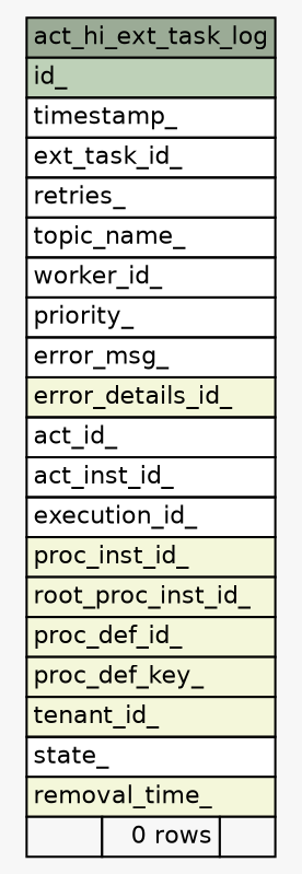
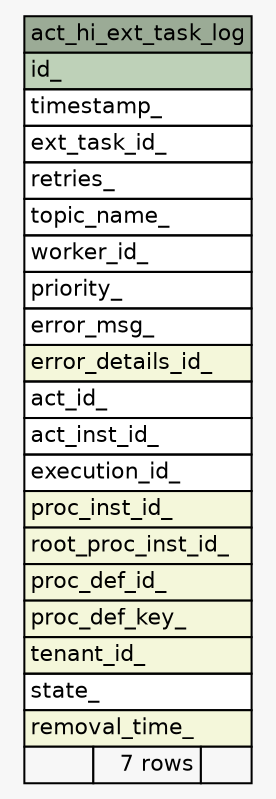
  digraph {
    bgcolor="#f7f7f7"
    fontname=Helvetica
    fontsize=11
    nodesep=0.18
    rankdir=RL
    ranksep=0.46
-   n1 [fontname=Helvetica fontsize=11 label=<     <TABLE BORDER="0" CELLBORDER="1" CELLSPACING="0" BGCOLOR="#ffffff">       <TR><TD COLSPAN="3" BGCOLOR="#9bab96" ALIGN="CENTER">act_hi_ext_task_log</TD></TR>       <TR><TD PORT="id_" COLSPAN="3" BGCOLOR="#bed1b8" ALIGN="LEFT">id_</TD></TR>       <TR><TD PORT="timestamp_" COLSPAN="3" ALIGN="LEFT">timestamp_</TD></TR>       <TR><TD PORT="ext_task_id_" COLSPAN="3" ALIGN="LEFT">ext_task_id_</TD></TR>       <TR><TD PORT="retries_" COLSPAN="3" ALIGN="LEFT">retries_</TD></TR>       <TR><TD PORT="topic_name_" COLSPAN="3" ALIGN="LEFT">topic_name_</TD></TR>       <TR><TD PORT="worker_id_" COLSPAN="3" ALIGN="LEFT">worker_id_</TD></TR>       <TR><TD PORT="priority_" COLSPAN="3" ALIGN="LEFT">priority_</TD></TR>       <TR><TD PORT="error_msg_" COLSPAN="3" ALIGN="LEFT">error_msg_</TD></TR>       <TR><TD PORT="error_details_id_" COLSPAN="3" BGCOLOR="#f4f7da" ALIGN="LEFT">error_details_id_</TD></TR>       <TR><TD PORT="act_id_" COLSPAN="3" ALIGN="LEFT">act_id_</TD></TR>       <TR><TD PORT="act_inst_id_" COLSPAN="3" ALIGN="LEFT">act_inst_id_</TD></TR>       <TR><TD PORT="execution_id_" COLSPAN="3" ALIGN="LEFT">execution_id_</TD></TR>       <TR><TD PORT="proc_inst_id_" COLSPAN="3" BGCOLOR="#f4f7da" ALIGN="LEFT">proc_inst_id_</TD></TR>       <TR><TD PORT="root_proc_inst_id_" COLSPAN="3" BGCOLOR="#f4f7da" ALIGN="LEFT">root_proc_inst_id_</TD></TR>       <TR><TD PORT="proc_def_id_" COLSPAN="3" BGCOLOR="#f4f7da" ALIGN="LEFT">proc_def_id_</TD></TR>       <TR><TD PORT="proc_def_key_" COLSPAN="3" BGCOLOR="#f4f7da" ALIGN="LEFT">proc_def_key_</TD></TR>       <TR><TD PORT="tenant_id_" COLSPAN="3" BGCOLOR="#f4f7da" ALIGN="LEFT">tenant_id_</TD></TR>       <TR><TD PORT="state_" COLSPAN="3" ALIGN="LEFT">state_</TD></TR>       <TR><TD PORT="removal_time_" COLSPAN="3" BGCOLOR="#f4f7da" ALIGN="LEFT">removal_time_</TD></TR>       <TR><TD ALIGN="LEFT" BGCOLOR="#f7f7f7">  </TD><TD ALIGN="RIGHT" BGCOLOR="#f7f7f7">0 rows</TD><TD ALIGN="RIGHT" BGCOLOR="#f7f7f7">  </TD></TR>     </TABLE>> shape=plaintext]
+   n1 [fontname=Helvetica fontsize=11 label=<     <TABLE BORDER="0" CELLBORDER="1" CELLSPACING="0" BGCOLOR="#ffffff">       <TR><TD COLSPAN="3" BGCOLOR="#9bab96" ALIGN="CENTER">act_hi_ext_task_log</TD></TR>       <TR><TD PORT="id_" COLSPAN="3" BGCOLOR="#bed1b8" ALIGN="LEFT">id_</TD></TR>       <TR><TD PORT="timestamp_" COLSPAN="3" ALIGN="LEFT">timestamp_</TD></TR>       <TR><TD PORT="ext_task_id_" COLSPAN="3" ALIGN="LEFT">ext_task_id_</TD></TR>       <TR><TD PORT="retries_" COLSPAN="3" ALIGN="LEFT">retries_</TD></TR>       <TR><TD PORT="topic_name_" COLSPAN="3" ALIGN="LEFT">topic_name_</TD></TR>       <TR><TD PORT="worker_id_" COLSPAN="3" ALIGN="LEFT">worker_id_</TD></TR>       <TR><TD PORT="priority_" COLSPAN="3" ALIGN="LEFT">priority_</TD></TR>       <TR><TD PORT="error_msg_" COLSPAN="3" ALIGN="LEFT">error_msg_</TD></TR>       <TR><TD PORT="error_details_id_" COLSPAN="3" BGCOLOR="#f4f7da" ALIGN="LEFT">error_details_id_</TD></TR>       <TR><TD PORT="act_id_" COLSPAN="3" ALIGN="LEFT">act_id_</TD></TR>       <TR><TD PORT="act_inst_id_" COLSPAN="3" ALIGN="LEFT">act_inst_id_</TD></TR>       <TR><TD PORT="execution_id_" COLSPAN="3" ALIGN="LEFT">execution_id_</TD></TR>       <TR><TD PORT="proc_inst_id_" COLSPAN="3" BGCOLOR="#f4f7da" ALIGN="LEFT">proc_inst_id_</TD></TR>       <TR><TD PORT="root_proc_inst_id_" COLSPAN="3" BGCOLOR="#f4f7da" ALIGN="LEFT">root_proc_inst_id_</TD></TR>       <TR><TD PORT="proc_def_id_" COLSPAN="3" BGCOLOR="#f4f7da" ALIGN="LEFT">proc_def_id_</TD></TR>       <TR><TD PORT="proc_def_key_" COLSPAN="3" BGCOLOR="#f4f7da" ALIGN="LEFT">proc_def_key_</TD></TR>       <TR><TD PORT="tenant_id_" COLSPAN="3" BGCOLOR="#f4f7da" ALIGN="LEFT">tenant_id_</TD></TR>       <TR><TD PORT="state_" COLSPAN="3" ALIGN="LEFT">state_</TD></TR>       <TR><TD PORT="removal_time_" COLSPAN="3" BGCOLOR="#f4f7da" ALIGN="LEFT">removal_time_</TD></TR>       <TR><TD ALIGN="LEFT" BGCOLOR="#f7f7f7">  </TD><TD ALIGN="RIGHT" BGCOLOR="#f7f7f7">7 rows</TD><TD ALIGN="RIGHT" BGCOLOR="#f7f7f7">  </TD></TR>     </TABLE>> shape=plaintext]
  }
